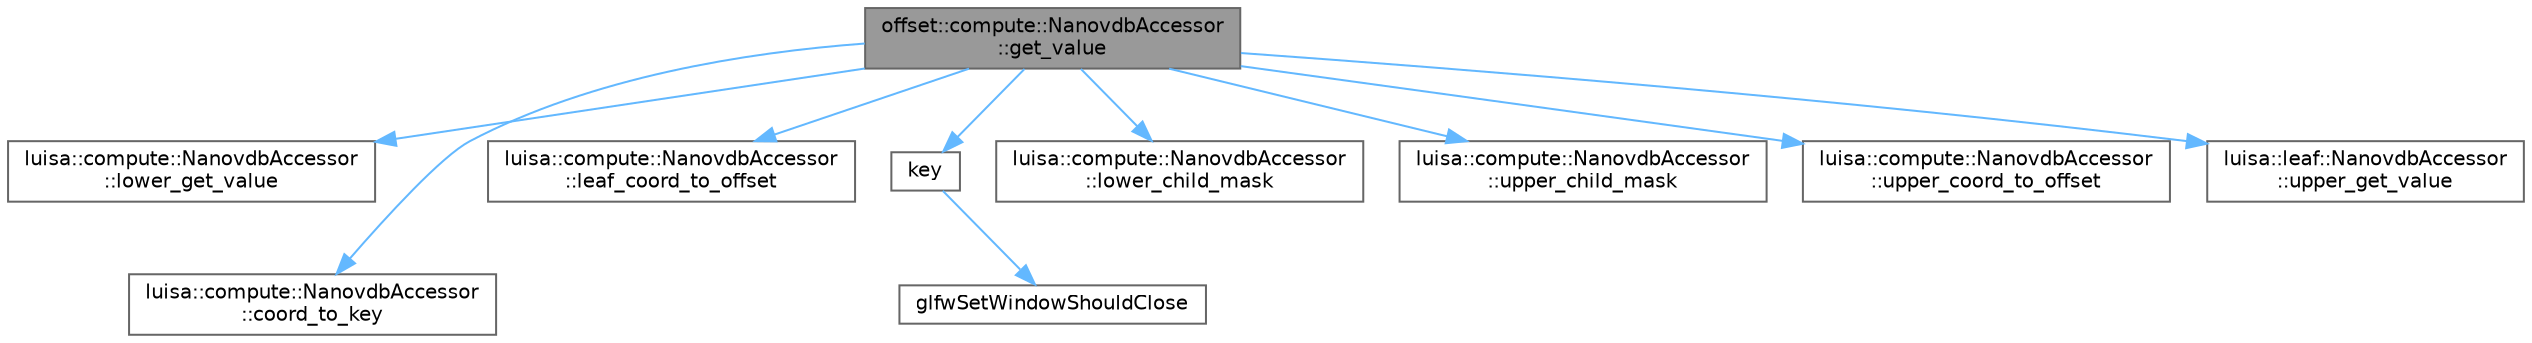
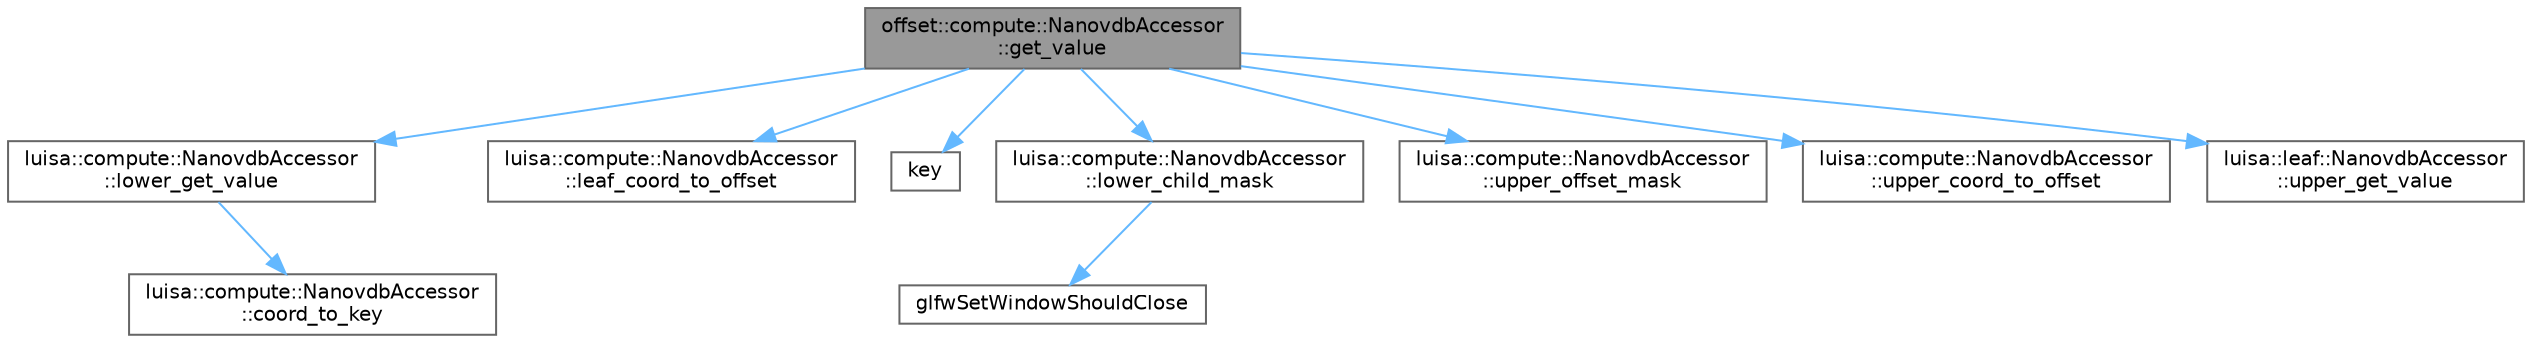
  digraph {
    rankdir=TB
    node [color=grey40 fillcolor=white fontname=Helvetica fontsize=10 shape=box style=filled]
    edge [color=steelblue1 fontname=Helvetica fontsize=10 labelfontname=Helvetica labelfontsize=10 style=solid]
    n1 [color=gray40 fillcolor=grey60 fontcolor=black height=0.2 label="offset::compute::NanovdbAccessor\l::get_value" width=0.4]
    n2 [height=0.2 label="luisa::compute::NanovdbAccessor\l::coord_to_key" width=0.4]
    n3 [height=0.2 label=key width=0.4]
    n4 [height=0.2 label="luisa::compute::NanovdbAccessor\l::leaf_coord_to_offset" width=0.4]
    n5 [height=0.2 label="luisa::compute::NanovdbAccessor\l::lower_child_mask" width=0.4]
    n6 [height=0.2 label="luisa::compute::NanovdbAccessor\l::lower_get_value" width=0.4]
-   n7 [height=0.2 label="luisa::compute::NanovdbAccessor\l::upper_child_mask" width=0.4]
+   n7 [height=0.2 label="luisa::compute::NanovdbAccessor\l::upper_offset_mask" width=0.4]
    n8 [height=0.2 label="luisa::compute::NanovdbAccessor\l::upper_coord_to_offset" width=0.4]
    n9 [height=0.2 label="luisa::leaf::NanovdbAccessor\l::upper_get_value" width=0.4]
    n10 [height=0.2 label=glfwSetWindowShouldClose width=0.4]
-   n1 -> n2
+   n6 -> n2
    n1 -> n3
    n1 -> n4
    n1 -> n5
    n1 -> n6
    n1 -> n7
    n1 -> n8
    n1 -> n9
-   n3 -> n10
+   n5 -> n10
  }
